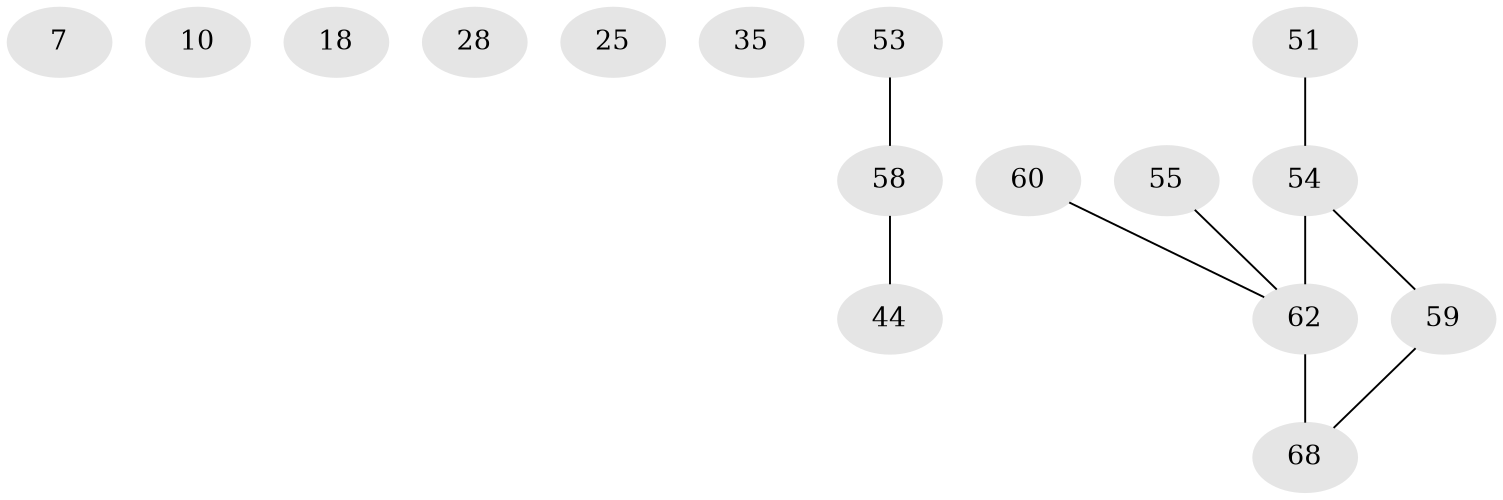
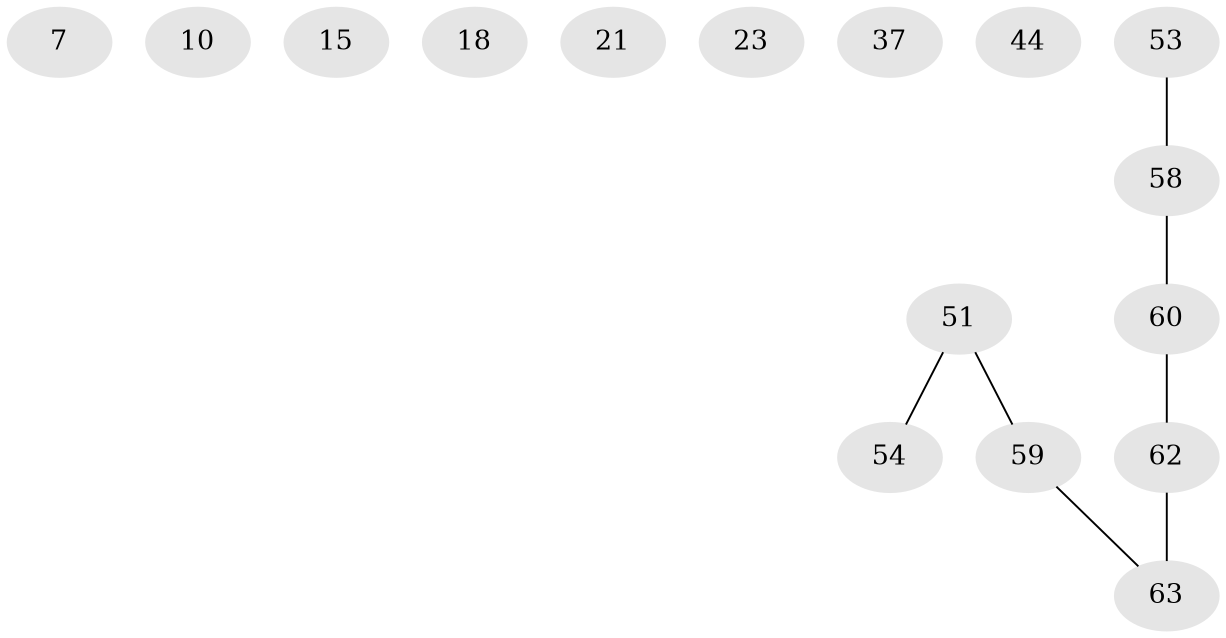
  graph {
    node [color=gray90 style=filled]
    7
    10
+   15 [super="+11"]
    18
-   21 [label=28]
-   25 [super="+13"]
-   37 [super="+35" label=35]
+   21
+   25 [super="+13" label=23]
+   37 [super="+35"]
    44
    54 [super="+30+48"]
    59 [super="+52"]
    62 [super="+43+47+50"]
    51
    53 [super="+31"]
    58 [super="+19+28"]
    60 [super="+20"]
-   63 [super="+2+24+61+57" label=68]
-   55
-   54 -- 59
-   54 -- 62 [weight=5]
+   63 [super="+2+24+61+57"]
+   51 -- 59
    59 -- 63
    62 -- 63 [weight=5]
    51 -- 54
    53 -- 58
-   58 -- 44 [weight=2]
+   58 -- 60 [weight=2]
    60 -- 62 [weight=2]
-   55 -- 62
  }
